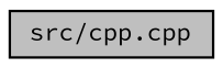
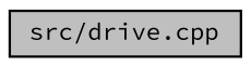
  digraph {
    rankdir=LR
    fontname="Source Code Pro"
-   n1 [color=black fillcolor=grey75 fontcolor=black fontname="Source Code Pro" fontsize=10 height=0.2 label="src/cpp.cpp" shape=record style=filled width=0.4]
+   n1 [color=black fillcolor=grey75 fontcolor=black fontname="Source Code Pro" fontsize=10 height=0.2 label="src/drive.cpp" shape=record style=filled width=0.4]
  }
